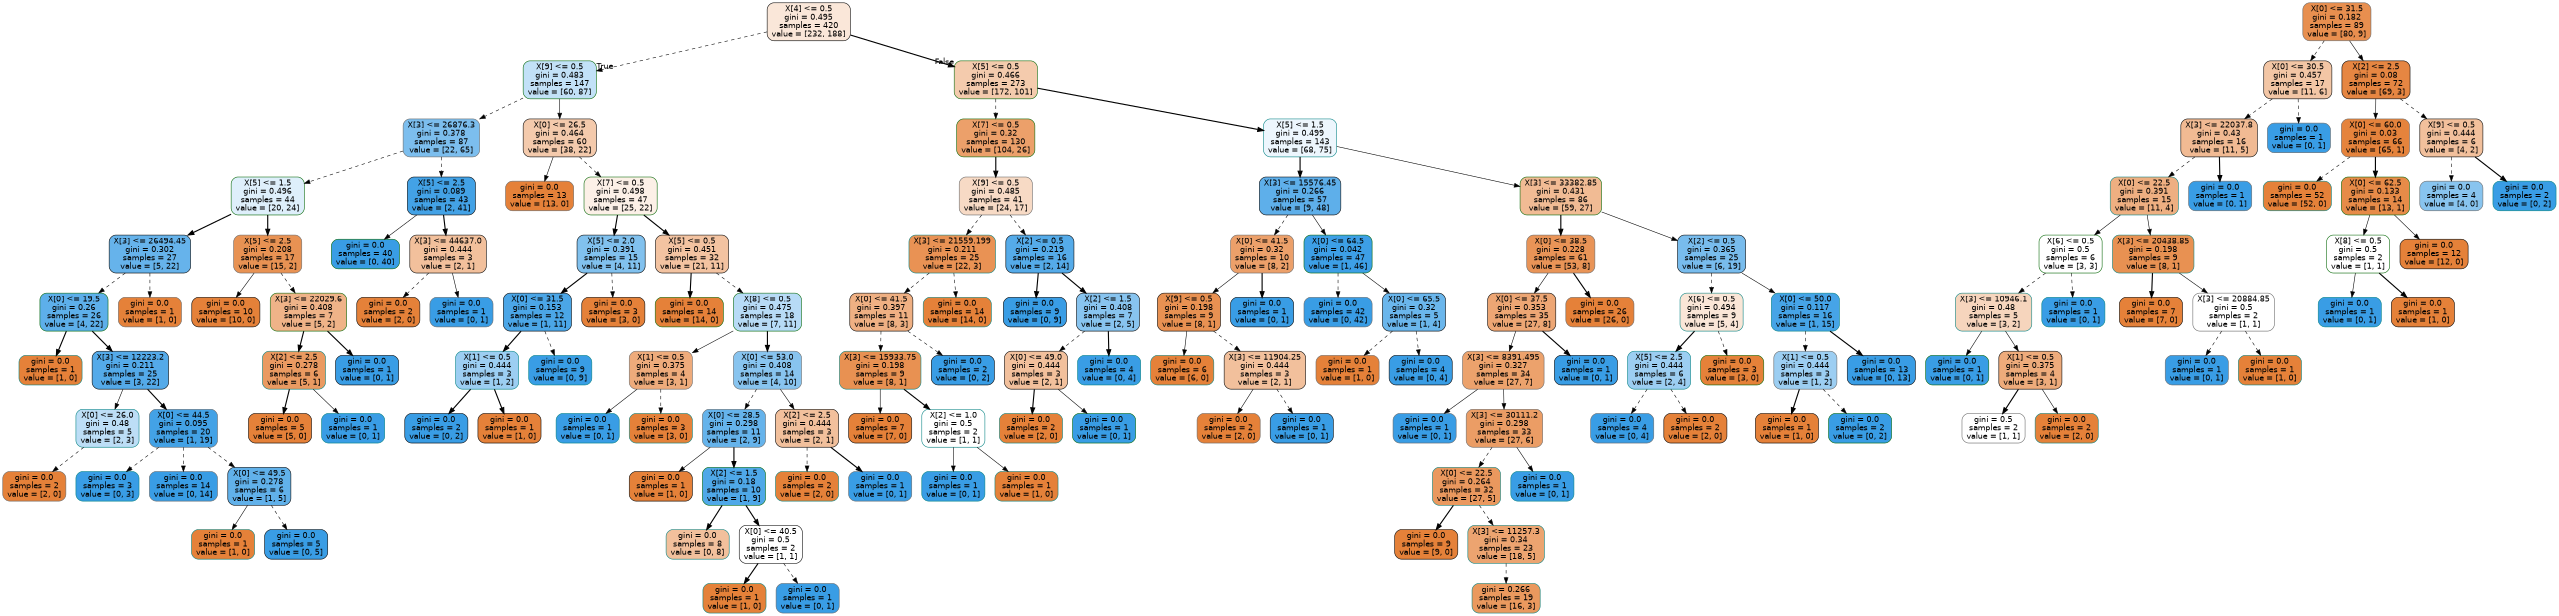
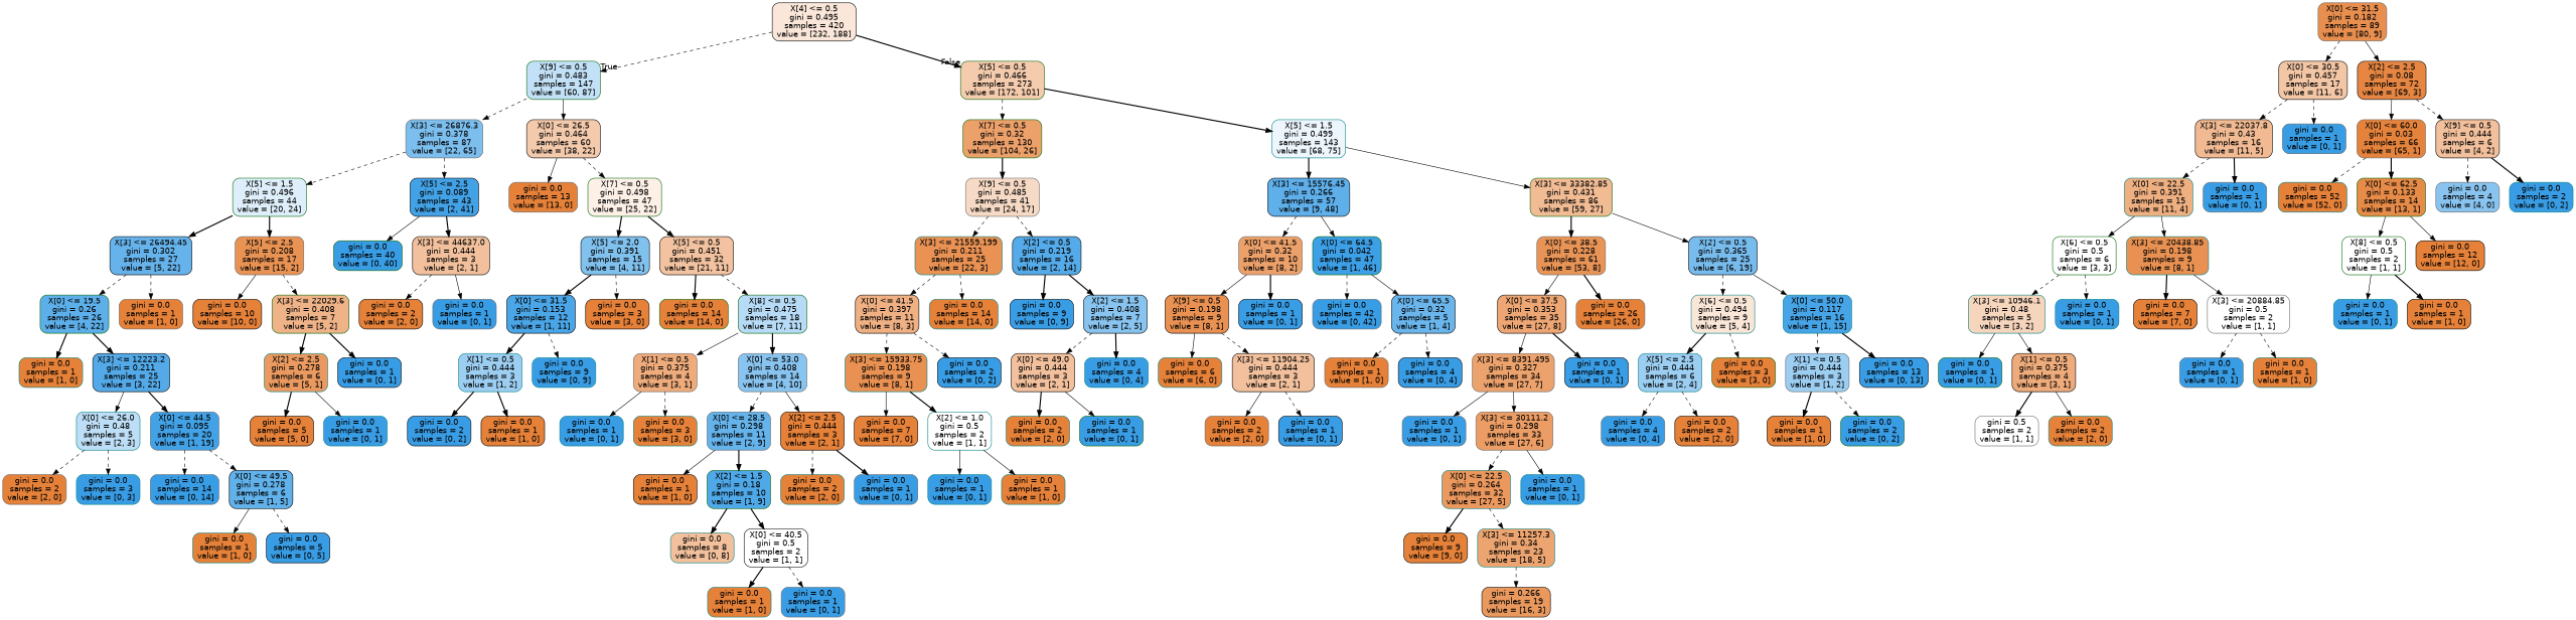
  digraph {
    node [color=black fillcolor="#399de5" fontname=helvetica shape=box style="filled, rounded"]
    edge [fontname=helvetica style=dashed]
    n1 [fillcolor="#fae7d9" label="X[4] <= 0.5\ngini = 0.495\nsamples = 420\nvalue = [232, 188]"]
    n2 [color=darkgreen fillcolor="#c2e1f7" label="X[9] <= 0.5\ngini = 0.483\nsamples = 147\nvalue = [60, 87]"]
    n3 [color=darkgreen fillcolor="#f4cbad" label="X[5] <= 0.5\ngini = 0.466\nsamples = 273\nvalue = [172, 101]"]
    n4 [color=gray40 fillcolor="#7cbeee" label="X[3] <= 26876.3\ngini = 0.378\nsamples = 87\nvalue = [22, 65]"]
    n5 [fillcolor="#f4caac" label="X[0] <= 26.5\ngini = 0.464\nsamples = 60\nvalue = [38, 22]"]
    n6 [color=darkgreen fillcolor="#eca06a" label="X[7] <= 0.5\ngini = 0.32\nsamples = 130\nvalue = [104, 26]"]
    n7 [color=teal fillcolor="#edf6fd" label="X[5] <= 1.5\ngini = 0.499\nsamples = 143\nvalue = [68, 75]"]
    n8 [color=darkgreen fillcolor="#deeffb" label="X[5] <= 1.5\ngini = 0.496\nsamples = 44\nvalue = [20, 24]"]
    n9 [fillcolor="#43a2e6" label="X[5] <= 2.5\ngini = 0.089\nsamples = 43\nvalue = [2, 41]"]
    n10 [color=gray40 fillcolor="#e58139" label="gini = 0.0\nsamples = 13\nvalue = [13, 0]"]
    n11 [color=darkgreen fillcolor="#fcf0e7" label="X[7] <= 0.5\ngini = 0.498\nsamples = 47\nvalue = [25, 22]"]
    n12 [fillcolor="#66b3eb" label="X[3] <= 26494.45\ngini = 0.302\nsamples = 27\nvalue = [5, 22]"]
    n13 [color=gray40 fillcolor="#e89253" label="X[5] <= 2.5\ngini = 0.208\nsamples = 17\nvalue = [15, 2]"]
    n14 [color=darkgreen label="gini = 0.0\nsamples = 40\nvalue = [0, 40]"]
    n15 [fillcolor="#f2c09c" label="X[3] <= 44637.0\ngini = 0.444\nsamples = 3\nvalue = [2, 1]"]
    n16 [color=darkgreen fillcolor="#5dafea" label="X[0] <= 19.5\ngini = 0.26\nsamples = 26\nvalue = [4, 22]"]
    n17 [color=gray40 fillcolor="#e58139" label="gini = 0.0\nsamples = 1\nvalue = [1, 0]"]
    n18 [fillcolor="#e58139" label="gini = 0.0\nsamples = 10\nvalue = [10, 0]"]
    n19 [color=darkgreen fillcolor="#efb388" label="X[3] <= 22029.6\ngini = 0.408\nsamples = 7\nvalue = [5, 2]"]
    n20 [color=teal fillcolor="#e58139" label="gini = 0.0\nsamples = 1\nvalue = [1, 0]"]
    n21 [fillcolor="#54aae9" label="X[3] <= 12223.2\ngini = 0.211\nsamples = 25\nvalue = [3, 22]"]
    n22 [color=teal fillcolor="#bddef6" label="X[0] <= 26.0\ngini = 0.48\nsamples = 5\nvalue = [2, 3]"]
    n23 [color=gray40 fillcolor="#43a2e6" label="X[0] <= 44.5\ngini = 0.095\nsamples = 20\nvalue = [1, 19]"]
    n24 [color=teal label="gini = 0.0\nsamples = 3\nvalue = [0, 3]"]
    n25 [color=gray40 fillcolor="#e58139" label="gini = 0.0\nsamples = 2\nvalue = [2, 0]"]
    n26 [color=gray40 label="gini = 0.0\nsamples = 14\nvalue = [0, 14]"]
    n27 [fillcolor="#61b1ea" label="X[0] <= 49.5\ngini = 0.278\nsamples = 6\nvalue = [1, 5]"]
    n28 [color=teal fillcolor="#e58139" label="gini = 0.0\nsamples = 1\nvalue = [1, 0]"]
    n29 [label="gini = 0.0\nsamples = 5\nvalue = [0, 5]"]
    n30 [color=teal fillcolor="#ea9a61" label="X[2] <= 2.5\ngini = 0.278\nsamples = 6\nvalue = [5, 1]"]
    n31 [label="gini = 0.0\nsamples = 1\nvalue = [0, 1]"]
    n32 [fillcolor="#e58139" label="gini = 0.0\nsamples = 5\nvalue = [5, 0]"]
    n33 [color=teal label="gini = 0.0\nsamples = 1\nvalue = [0, 1]"]
    n34 [fillcolor="#e58139" label="gini = 0.0\nsamples = 2\nvalue = [2, 0]"]
    n35 [color=gray40 label="gini = 0.0\nsamples = 1\nvalue = [0, 1]"]
    n36 [fillcolor="#81c1ee" label="X[5] <= 2.0\ngini = 0.391\nsamples = 15\nvalue = [4, 11]"]
    n37 [fillcolor="#f3c3a1" label="X[5] <= 0.5\ngini = 0.451\nsamples = 32\nvalue = [21, 11]"]
    n38 [fillcolor="#4ba6e7" label="X[0] <= 31.5\ngini = 0.153\nsamples = 12\nvalue = [1, 11]"]
    n39 [fillcolor="#e58139" label="gini = 0.0\nsamples = 3\nvalue = [3, 0]"]
    n40 [color=darkgreen fillcolor="#e58139" label="gini = 0.0\nsamples = 14\nvalue = [14, 0]"]
    n41 [color=darkgreen fillcolor="#b7dbf6" label="X[8] <= 0.5\ngini = 0.475\nsamples = 18\nvalue = [7, 11]"]
    n42 [color=teal fillcolor="#9ccef2" label="X[1] <= 0.5\ngini = 0.444\nsamples = 3\nvalue = [1, 2]"]
    n43 [color=teal label="gini = 0.0\nsamples = 9\nvalue = [0, 9]"]
    n44 [label="gini = 0.0\nsamples = 2\nvalue = [0, 2]"]
    n45 [fillcolor="#e58139" label="gini = 0.0\nsamples = 1\nvalue = [1, 0]"]
    n46 [color=gray40 fillcolor="#eeab7b" label="X[1] <= 0.5\ngini = 0.375\nsamples = 4\nvalue = [3, 1]"]
    n47 [color=gray40 fillcolor="#88c4ef" label="X[0] <= 53.0\ngini = 0.408\nsamples = 14\nvalue = [4, 10]"]
    n48 [color=teal label="gini = 0.0\nsamples = 1\nvalue = [0, 1]"]
    n49 [color=teal fillcolor="#e58139" label="gini = 0.0\nsamples = 3\nvalue = [3, 0]"]
    n50 [color=gray40 fillcolor="#65b3eb" label="X[0] <= 28.5\ngini = 0.298\nsamples = 11\nvalue = [2, 9]"]
-   n51 [fillcolor="#f2c09c" label="X[2] <= 2.5\ngini = 0.444\nsamples = 3\nvalue = [2, 1]"]
+   n51 [fillcolor="#e58139" label="X[2] <= 2.5\ngini = 0.444\nsamples = 3\nvalue = [2, 1]"]
    n52 [fillcolor="#e58139" label="gini = 0.0\nsamples = 1\nvalue = [1, 0]"]
    n53 [color=darkgreen fillcolor="#4fa8e8" label="X[2] <= 1.5\ngini = 0.18\nsamples = 10\nvalue = [1, 9]"]
    n54 [color=teal fillcolor="#e58139" label="gini = 0.0\nsamples = 2\nvalue = [2, 0]"]
    n55 [color=gray40 label="gini = 0.0\nsamples = 1\nvalue = [0, 1]"]
    n56 [color=teal fillcolor="#f2c09c" label="gini = 0.0\nsamples = 8\nvalue = [0, 8]"]
    n57 [fillcolor="#ffffff" label="X[0] <= 40.5\ngini = 0.5\nsamples = 2\nvalue = [1, 1]"]
    n58 [color=teal fillcolor="#e58139" label="gini = 0.0\nsamples = 1\nvalue = [1, 0]"]
    n59 [color=gray40 label="gini = 0.0\nsamples = 1\nvalue = [0, 1]"]
    n60 [color=gray40 fillcolor="#f7dac5" label="X[9] <= 0.5\ngini = 0.485\nsamples = 41\nvalue = [24, 17]"]
    n61 [fillcolor="#5eafea" label="X[3] <= 15576.45\ngini = 0.266\nsamples = 57\nvalue = [9, 48]"]
    n62 [color=darkgreen fillcolor="#f1bb94" label="X[3] <= 33382.85\ngini = 0.431\nsamples = 86\nvalue = [59, 27]"]
    n63 [color=teal fillcolor="#e99254" label="X[3] <= 21559.199\ngini = 0.211\nsamples = 25\nvalue = [22, 3]"]
    n64 [fillcolor="#55abe9" label="X[2] <= 0.5\ngini = 0.219\nsamples = 16\nvalue = [2, 14]"]
    n65 [color=gray40 fillcolor="#e88f4f" label="X[0] <= 31.5\ngini = 0.182\nsamples = 89\nvalue = [80, 9]"]
    n66 [fillcolor="#f3c6a5" label="X[0] <= 30.5\ngini = 0.457\nsamples = 17\nvalue = [11, 6]"]
    n67 [fillcolor="#e68642" label="X[2] <= 2.5\ngini = 0.08\nsamples = 72\nvalue = [69, 3]"]
    n68 [fillcolor="#efb083" label="X[0] <= 41.5\ngini = 0.397\nsamples = 11\nvalue = [8, 3]"]
    n69 [color=teal fillcolor="#e58139" label="gini = 0.0\nsamples = 14\nvalue = [14, 0]"]
    n70 [label="gini = 0.0\nsamples = 9\nvalue = [0, 9]"]
    n71 [fillcolor="#88c4ef" label="X[2] <= 1.5\ngini = 0.408\nsamples = 7\nvalue = [2, 5]"]
    n72 [color=teal fillcolor="#e89152" label="X[3] <= 15933.75\ngini = 0.198\nsamples = 9\nvalue = [8, 1]"]
    n73 [label="gini = 0.0\nsamples = 2\nvalue = [0, 2]"]
    n74 [fillcolor="#e58139" label="gini = 0.0\nsamples = 7\nvalue = [7, 0]"]
    n75 [color=teal fillcolor="#ffffff" label="X[2] <= 1.0\ngini = 0.5\nsamples = 2\nvalue = [1, 1]"]
    n76 [color=teal label="gini = 0.0\nsamples = 1\nvalue = [0, 1]"]
    n77 [color=teal fillcolor="#e58139" label="gini = 0.0\nsamples = 1\nvalue = [1, 0]"]
    n78 [fillcolor="#f2c09c" label="X[0] <= 49.0\ngini = 0.444\nsamples = 3\nvalue = [2, 1]"]
    n79 [color=teal label="gini = 0.0\nsamples = 4\nvalue = [0, 4]"]
    n80 [color=teal fillcolor="#e58139" label="gini = 0.0\nsamples = 2\nvalue = [2, 0]"]
    n81 [color=darkgreen label="gini = 0.0\nsamples = 1\nvalue = [0, 1]"]
    n82 [fillcolor="#f1ba93" label="X[3] <= 22037.8\ngini = 0.43\nsamples = 16\nvalue = [11, 5]"]
    n83 [color=gray40 label="gini = 0.0\nsamples = 1\nvalue = [0, 1]"]
    n84 [color=gray40 fillcolor="#e5833c" label="X[0] <= 60.0\ngini = 0.03\nsamples = 66\nvalue = [65, 1]"]
    n85 [fillcolor="#f2c09c" label="X[9] <= 0.5\ngini = 0.444\nsamples = 6\nvalue = [4, 2]"]
    n86 [color=teal fillcolor="#eeaf81" label="X[0] <= 22.5\ngini = 0.391\nsamples = 15\nvalue = [11, 4]"]
    n87 [color=gray40 label="gini = 0.0\nsamples = 1\nvalue = [0, 1]"]
    n88 [color=darkgreen fillcolor="#ffffff" label="X[6] <= 0.5\ngini = 0.5\nsamples = 6\nvalue = [3, 3]"]
    n89 [color=teal fillcolor="#e89152" label="X[3] <= 20438.85\ngini = 0.198\nsamples = 9\nvalue = [8, 1]"]
    n90 [color=teal fillcolor="#f6d5bd" label="X[3] <= 10946.1\ngini = 0.48\nsamples = 5\nvalue = [3, 2]"]
    n91 [color=teal label="gini = 0.0\nsamples = 1\nvalue = [0, 1]"]
    n92 [fillcolor="#e58139" label="gini = 0.0\nsamples = 7\nvalue = [7, 0]"]
    n93 [color=gray40 fillcolor="#ffffff" label="X[3] <= 20884.85\ngini = 0.5\nsamples = 2\nvalue = [1, 1]"]
    n94 [color=darkgreen label="gini = 0.0\nsamples = 1\nvalue = [0, 1]"]
    n95 [fillcolor="#eeab7b" label="X[1] <= 0.5\ngini = 0.375\nsamples = 4\nvalue = [3, 1]"]
    n96 [color=gray40 fillcolor="#ffffff" label="gini = 0.5\nsamples = 2\nvalue = [1, 1]"]
    n97 [color=teal fillcolor="#e58139" label="gini = 0.0\nsamples = 2\nvalue = [2, 0]"]
    n98 [color=gray40 label="gini = 0.0\nsamples = 1\nvalue = [0, 1]"]
    n99 [color=teal fillcolor="#e58139" label="gini = 0.0\nsamples = 1\nvalue = [1, 0]"]
    n100 [color=teal fillcolor="#e58139" label="gini = 0.0\nsamples = 52\nvalue = [52, 0]"]
    n101 [color=darkgreen fillcolor="#e78b48" label="X[0] <= 62.5\ngini = 0.133\nsamples = 14\nvalue = [13, 1]"]
    n102 [color=gray40 fillcolor="#88c4ef" label="gini = 0.0\nsamples = 4\nvalue = [4, 0]"]
    n103 [color=teal label="gini = 0.0\nsamples = 2\nvalue = [0, 2]"]
    n104 [color=darkgreen fillcolor="#ffffff" label="X[8] <= 0.5\ngini = 0.5\nsamples = 2\nvalue = [1, 1]"]
    n105 [fillcolor="#e58139" label="gini = 0.0\nsamples = 12\nvalue = [12, 0]"]
    n106 [color=teal label="gini = 0.0\nsamples = 1\nvalue = [0, 1]"]
    n107 [fillcolor="#e58139" label="gini = 0.0\nsamples = 1\nvalue = [1, 0]"]
    n108 [color=gray40 fillcolor="#eca06a" label="X[0] <= 41.5\ngini = 0.32\nsamples = 10\nvalue = [8, 2]"]
    n109 [color=darkgreen fillcolor="#3d9fe6" label="X[0] <= 64.5\ngini = 0.042\nsamples = 47\nvalue = [1, 46]"]
    n110 [color=gray40 fillcolor="#e99457" label="X[0] <= 38.5\ngini = 0.228\nsamples = 61\nvalue = [53, 8]"]
    n111 [fillcolor="#78bced" label="X[2] <= 0.5\ngini = 0.365\nsamples = 25\nvalue = [6, 19]"]
    n112 [fillcolor="#e89152" label="X[9] <= 0.5\ngini = 0.198\nsamples = 9\nvalue = [8, 1]"]
    n113 [label="gini = 0.0\nsamples = 1\nvalue = [0, 1]"]
    n114 [color=gray40 label="gini = 0.0\nsamples = 42\nvalue = [0, 42]"]
    n115 [fillcolor="#6ab6ec" label="X[0] <= 65.5\ngini = 0.32\nsamples = 5\nvalue = [1, 4]"]
    n116 [color=teal fillcolor="#e58139" label="gini = 0.0\nsamples = 6\nvalue = [6, 0]"]
    n117 [fillcolor="#f2c09c" label="X[3] <= 11904.25\ngini = 0.444\nsamples = 3\nvalue = [2, 1]"]
    n118 [color=gray40 fillcolor="#e58139" label="gini = 0.0\nsamples = 2\nvalue = [2, 0]"]
    n119 [label="gini = 0.0\nsamples = 1\nvalue = [0, 1]"]
    n120 [color=gray40 fillcolor="#e58139" label="gini = 0.0\nsamples = 1\nvalue = [1, 0]"]
    n121 [label="gini = 0.0\nsamples = 4\nvalue = [0, 4]"]
    n122 [fillcolor="#eda674" label="X[0] <= 37.5\ngini = 0.353\nsamples = 35\nvalue = [27, 8]"]
    n123 [color=gray40 fillcolor="#e58139" label="gini = 0.0\nsamples = 26\nvalue = [26, 0]"]
    n124 [color=teal fillcolor="#fae6d7" label="X[6] <= 0.5\ngini = 0.494\nsamples = 9\nvalue = [5, 4]"]
    n125 [color=teal fillcolor="#46a4e7" label="X[0] <= 50.0\ngini = 0.117\nsamples = 16\nvalue = [1, 15]"]
    n126 [color=gray40 fillcolor="#eca26c" label="X[3] <= 8391.495\ngini = 0.327\nsamples = 34\nvalue = [27, 7]"]
    n127 [label="gini = 0.0\nsamples = 1\nvalue = [0, 1]"]
    n128 [color=gray40 label="gini = 0.0\nsamples = 1\nvalue = [0, 1]"]
    n129 [color=gray40 fillcolor="#eb9d65" label="X[3] <= 30111.2\ngini = 0.298\nsamples = 33\nvalue = [27, 6]"]
    n130 [color=teal fillcolor="#ea985e" label="X[0] <= 22.5\ngini = 0.264\nsamples = 32\nvalue = [27, 5]"]
    n131 [color=teal label="gini = 0.0\nsamples = 1\nvalue = [0, 1]"]
    n132 [fillcolor="#e58139" label="gini = 0.0\nsamples = 9\nvalue = [9, 0]"]
    n133 [color=teal fillcolor="#eca470" label="X[3] <= 11257.3\ngini = 0.34\nsamples = 23\nvalue = [18, 5]"]
-   n134 [color=teal fillcolor="#ea995e" label="gini = 0.266\nsamples = 19\nvalue = [16, 3]"]
+   n134 [fillcolor="#ea995e" label="gini = 0.266\nsamples = 19\nvalue = [16, 3]"]
    n135 [color=teal fillcolor="#9ccef2" label="X[5] <= 2.5\ngini = 0.444\nsamples = 6\nvalue = [2, 4]"]
    n136 [color=darkgreen fillcolor="#e58139" label="gini = 0.0\nsamples = 3\nvalue = [3, 0]"]
    n137 [color=gray40 fillcolor="#9ccef2" label="X[1] <= 0.5\ngini = 0.444\nsamples = 3\nvalue = [1, 2]"]
    n138 [label="gini = 0.0\nsamples = 13\nvalue = [0, 13]"]
    n139 [color=gray40 label="gini = 0.0\nsamples = 4\nvalue = [0, 4]"]
    n140 [fillcolor="#e58139" label="gini = 0.0\nsamples = 2\nvalue = [2, 0]"]
    n141 [fillcolor="#e58139" label="gini = 0.0\nsamples = 1\nvalue = [1, 0]"]
    n142 [color=darkgreen label="gini = 0.0\nsamples = 2\nvalue = [0, 2]"]
    n1 -> n2 [headlabel=True labelangle=45 labeldistance=2.5]
    n1 -> n3 [headlabel=False labelangle=-45 labeldistance=2.5 style=bold]
    n2 -> n4
    n2 -> n5 [style=solid]
    n3 -> n6
    n3 -> n7 [style=bold]
    n4 -> n8
    n4 -> n9
    n5 -> n10 [style=solid]
    n5 -> n11
    n6 -> n60 [style=bold]
    n7 -> n61 [style=bold]
    n7 -> n62 [style=solid]
    n8 -> n12 [style=bold]
    n8 -> n13 [style=bold]
    n9 -> n14 [style=solid]
    n9 -> n15 [style=bold]
    n11 -> n36 [style=bold]
    n11 -> n37 [style=bold]
    n12 -> n16
    n12 -> n17
    n13 -> n18 [style=solid]
    n13 -> n19
    n15 -> n34
    n15 -> n35 [style=solid]
    n16 -> n20 [style=bold]
    n16 -> n21 [style=bold]
    n19 -> n30 [style=bold]
    n19 -> n31 [style=bold]
    n21 -> n22 [style=solid]
    n21 -> n23 [style=bold]
-   n23 -> n24
+   n22 -> n24
    n22 -> n25
    n23 -> n26
    n23 -> n27
    n27 -> n28 [style=solid]
    n27 -> n29
    n30 -> n32 [style=bold]
    n30 -> n33 [style=solid]
    n36 -> n38 [style=bold]
    n36 -> n39
    n37 -> n40 [style=bold]
    n37 -> n41
    n38 -> n42 [style=bold]
    n38 -> n43
    n41 -> n46 [style=solid]
    n41 -> n47 [style=bold]
    n42 -> n44 [style=bold]
    n42 -> n45 [style=bold]
    n46 -> n48 [style=solid]
    n46 -> n49
    n47 -> n50
    n47 -> n51 [style=solid]
    n50 -> n52 [style=solid]
    n50 -> n53 [style=bold]
    n51 -> n54
    n51 -> n55 [style=bold]
    n53 -> n56 [style=bold]
    n53 -> n57 [style=bold]
    n57 -> n58 [style=bold]
    n57 -> n59
    n60 -> n63
    n60 -> n64
    n61 -> n108
    n61 -> n109 [style=solid]
    n62 -> n110 [style=bold]
    n62 -> n111 [style=solid]
    n63 -> n68
    n63 -> n69
    n64 -> n70 [style=bold]
    n64 -> n71 [style=bold]
    n65 -> n66
    n65 -> n67 [style=solid]
    n66 -> n82
    n66 -> n83
    n67 -> n84 [style=solid]
    n67 -> n85
    n68 -> n72
    n68 -> n73
    n71 -> n78
    n71 -> n79 [style=bold]
    n72 -> n74 [style=solid]
    n72 -> n75 [style=bold]
    n75 -> n76 [style=solid]
    n75 -> n77 [style=solid]
    n78 -> n80 [style=bold]
    n78 -> n81 [style=solid]
    n82 -> n86
    n82 -> n87 [style=bold]
    n84 -> n100
    n84 -> n101 [style=bold]
    n85 -> n102
    n85 -> n103 [style=bold]
    n86 -> n88 [style=solid]
    n86 -> n89 [style=solid]
    n88 -> n90
    n88 -> n91
    n89 -> n92 [style=bold]
    n89 -> n93 [style=solid]
    n90 -> n94 [style=solid]
    n90 -> n95 [style=solid]
    n93 -> n98
    n93 -> n99
    n95 -> n96 [style=bold]
    n95 -> n97 [style=solid]
    n101 -> n104 [style=solid]
    n101 -> n105 [style=solid]
    n104 -> n106 [style=solid]
    n104 -> n107 [style=bold]
    n108 -> n112 [style=solid]
    n108 -> n113 [style=bold]
    n109 -> n114
    n109 -> n115 [style=solid]
    n110 -> n122 [style=solid]
    n110 -> n123 [style=bold]
    n111 -> n124
    n111 -> n125 [style=solid]
    n112 -> n116 [style=solid]
    n112 -> n117
    n115 -> n120
    n115 -> n121
    n117 -> n118 [style=solid]
    n117 -> n119
    n122 -> n126 [style=solid]
    n122 -> n127 [style=bold]
    n124 -> n135 [style=bold]
    n124 -> n136
    n125 -> n137
    n125 -> n138 [style=bold]
    n126 -> n128 [style=solid]
    n126 -> n129 [style=solid]
    n129 -> n130
    n129 -> n131 [style=solid]
    n130 -> n132 [style=bold]
    n130 -> n133
    n133 -> n134
    n135 -> n139
    n135 -> n140
    n137 -> n141 [style=bold]
    n137 -> n142
  }
